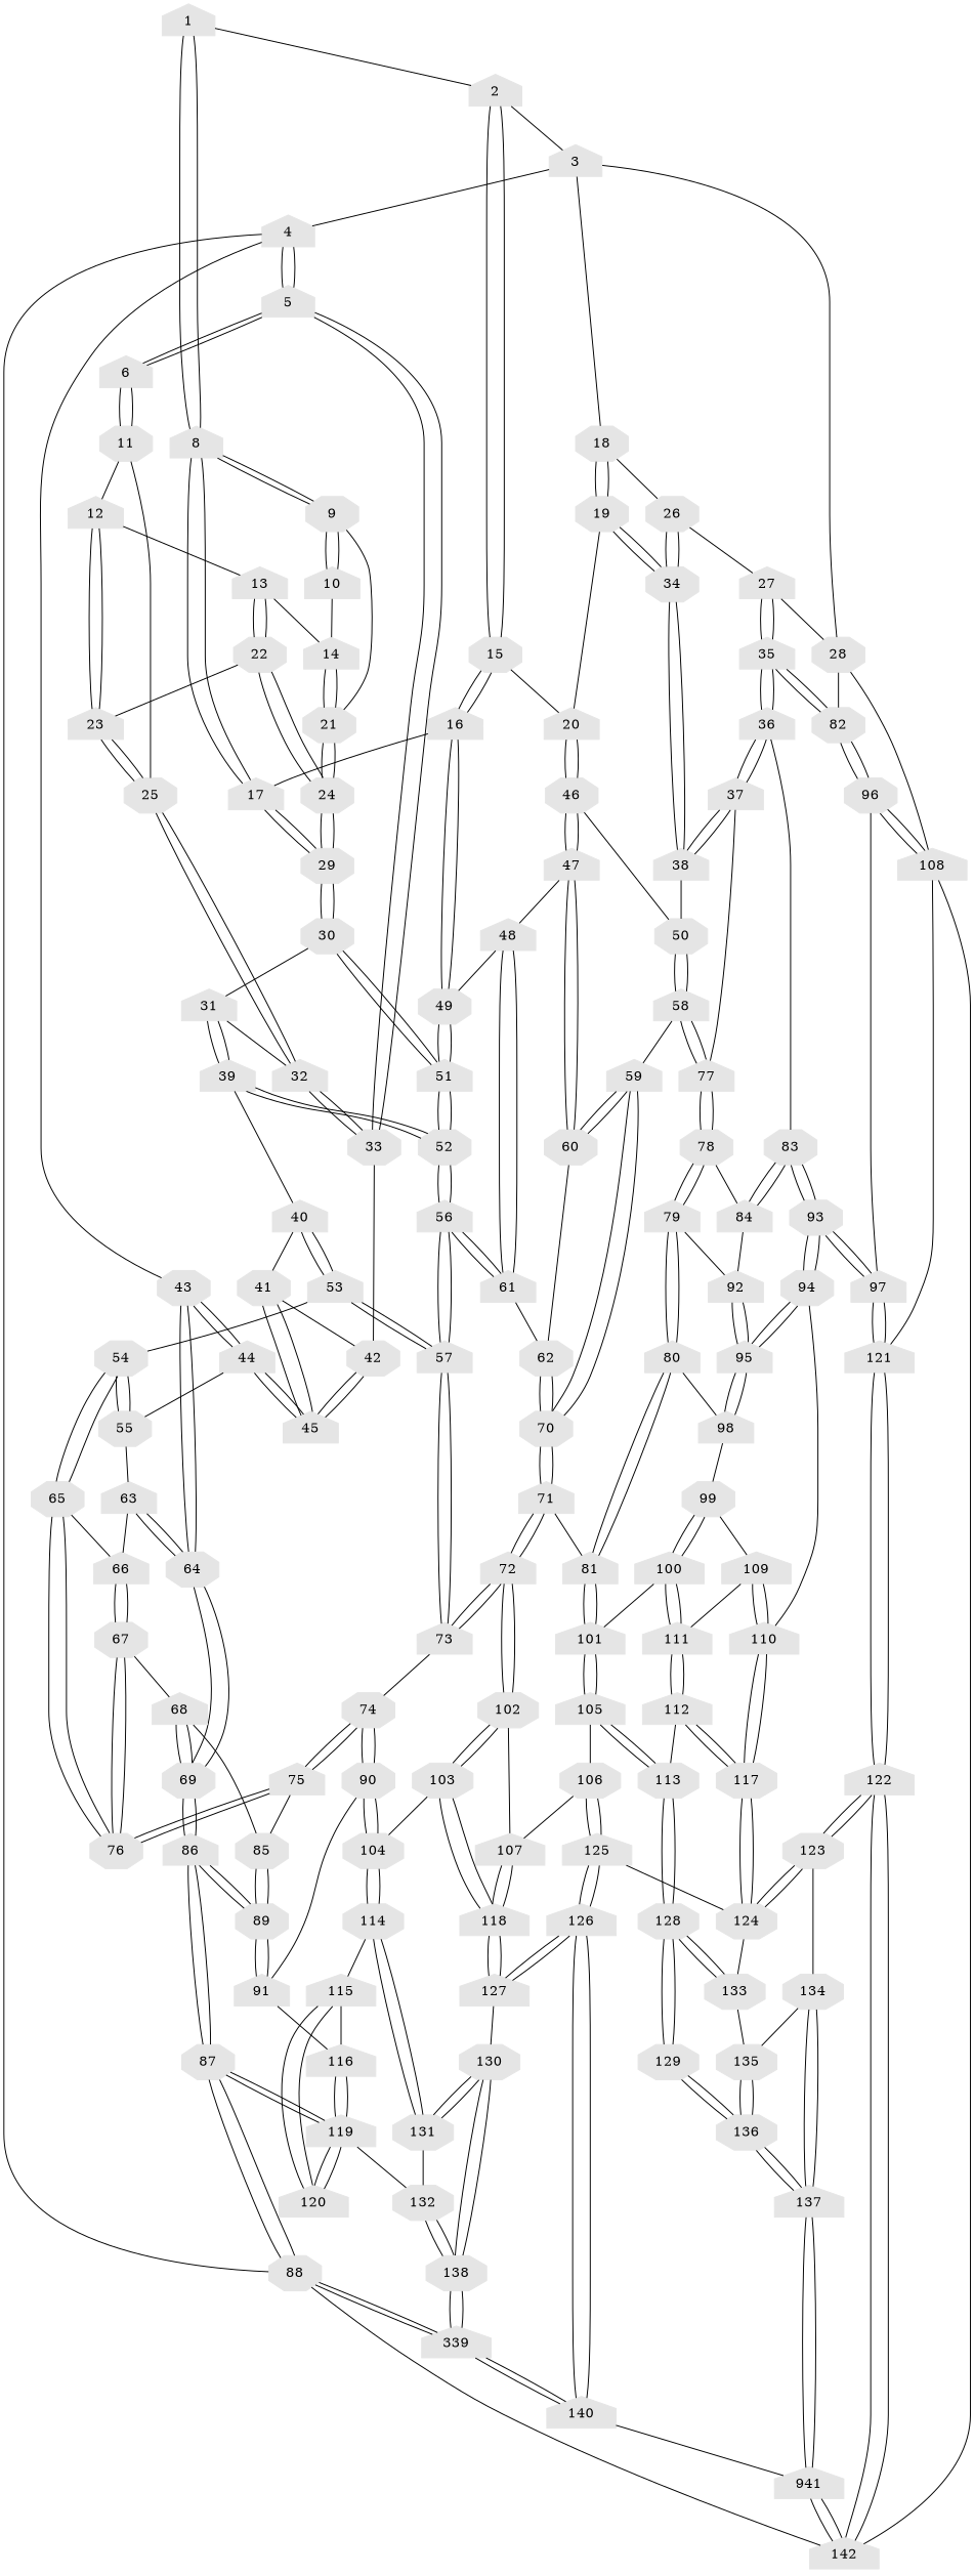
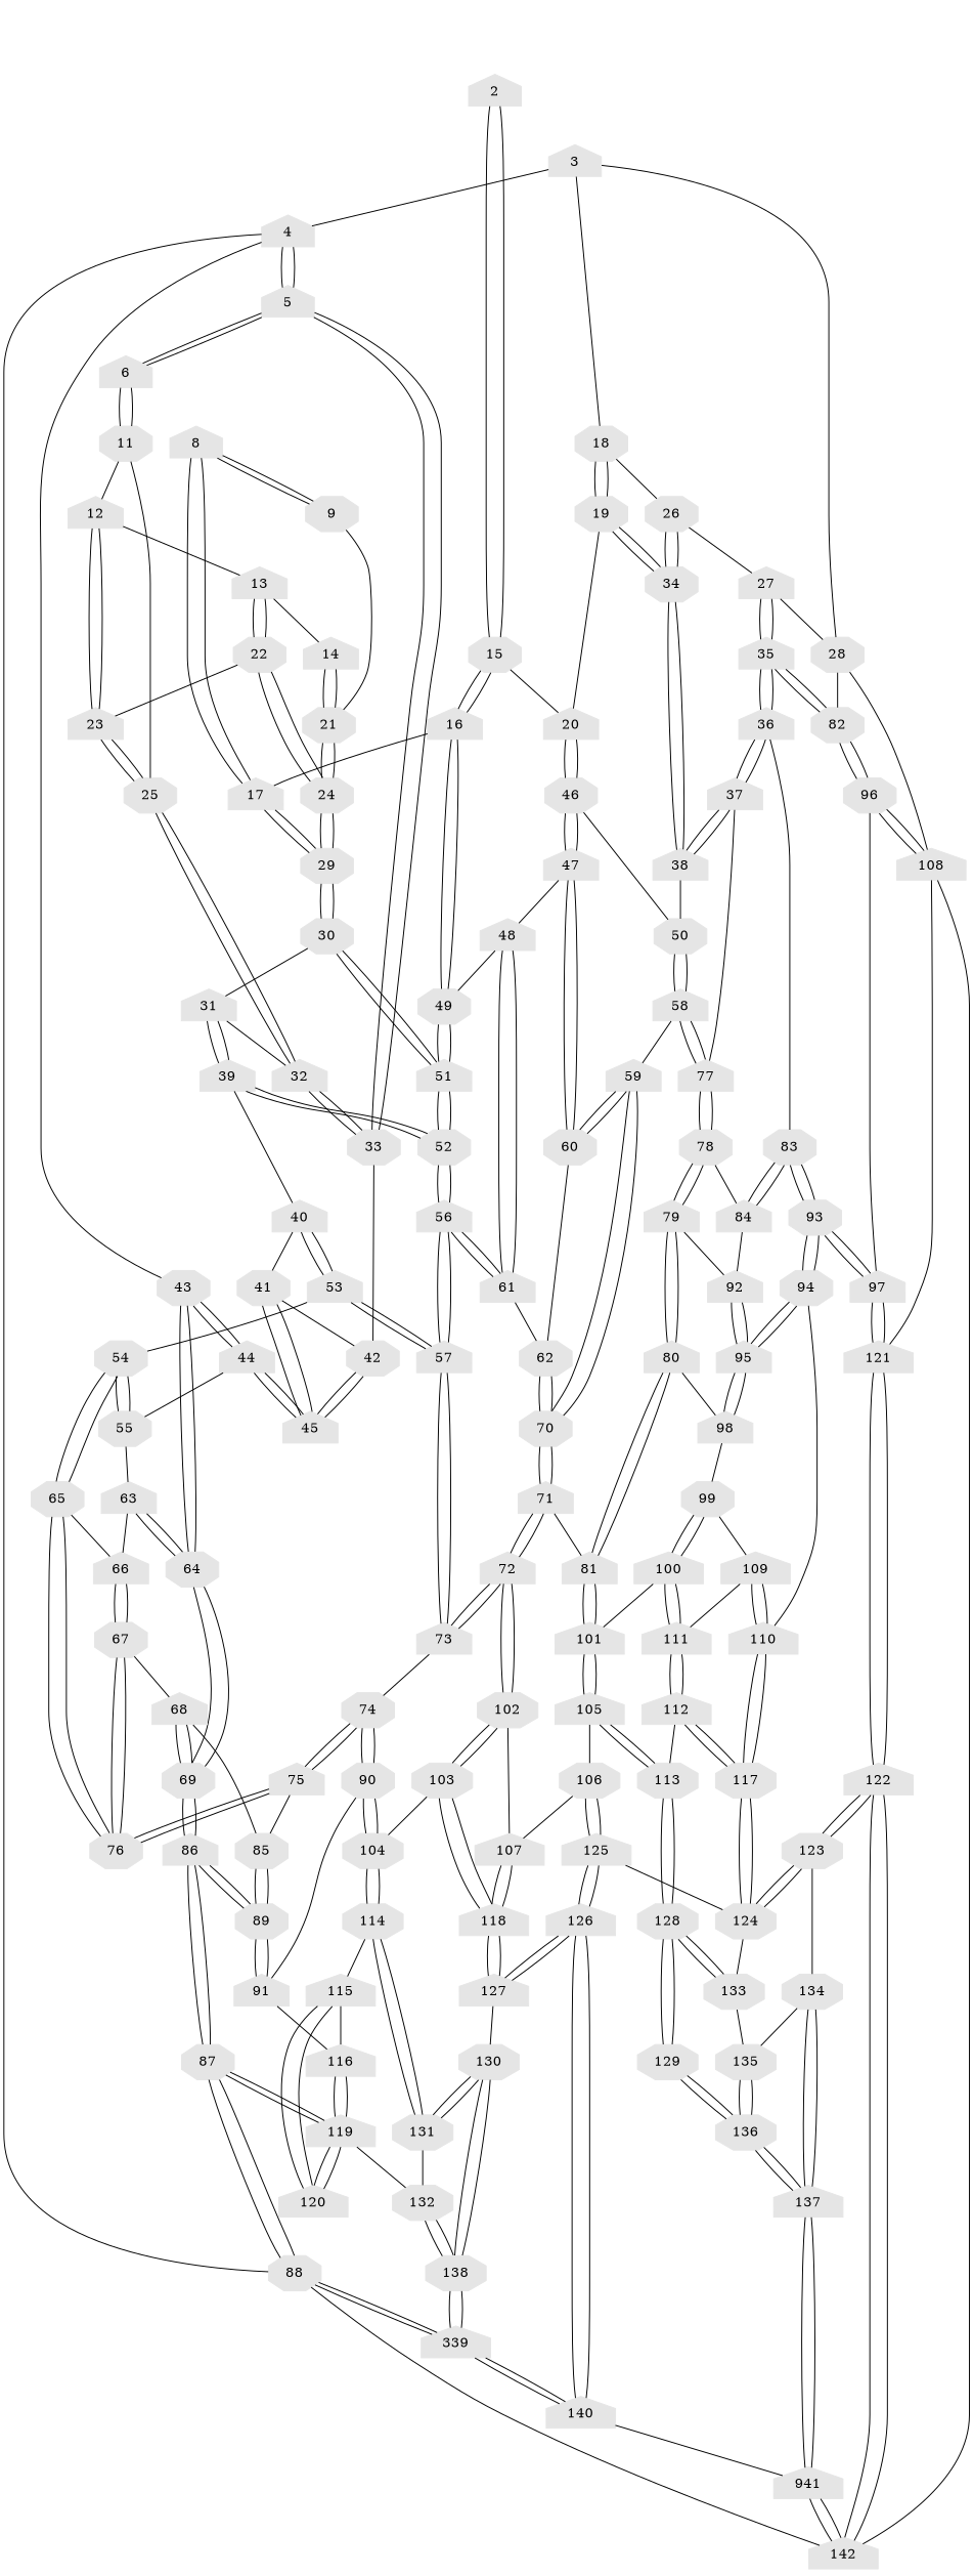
  graph {
    node [color=gray90 shape=house style=filled]
-   1
    2
    8
    3
    15 [shape=octagon]
    9 [shape=octagon]
    17
    4
    18 [shape=octagon]
    28 [shape=octagon]
    16
    20
    5
    43 [shape=octagon]
    88 [shape=octagon]
    19 [shape=octagon]
    26 [shape=octagon]
    82 [shape=octagon]
    108
    6
    33 [shape=octagon]
    44
    64 [shape=octagon]
    n24 [label=339]
    142
    11 [shape=octagon]
    42 [shape=octagon]
    12
    25 [shape=octagon]
-   10
    14
    21 [shape=octagon]
    29 [shape=octagon]
    24 [shape=octagon]
    13
    23
    32
    22 [shape=octagon]
    49 [shape=octagon]
    46 [shape=octagon]
    51
    30 [shape=octagon]
    34 [shape=octagon]
    27
    38
    50 [shape=octagon]
    47
    35
    36
    96 [shape=octagon]
    121
    31
    39
    52 [shape=octagon]
    40
    45
    37
    83 [shape=octagon]
    77
    84
    93 [shape=octagon]
    78 [shape=octagon]
    58
    41 [shape=octagon]
    53
    56
    54 [shape=octagon]
    57
    55 [shape=octagon]
    69 [shape=octagon]
    63
    48
    60 [shape=octagon]
    61
    62 [shape=octagon]
    59
    65 [shape=octagon]
    73
    66
    76 [shape=octagon]
    74 [shape=octagon]
    70 [shape=octagon]
    71
    67 [shape=octagon]
    86
    68
    85 [shape=octagon]
    89 [shape=octagon]
    87 [shape=octagon]
    72
    81
    102 [shape=octagon]
    101
    103 [shape=octagon]
    107
    75
    90 [shape=octagon]
    91
    104 [shape=octagon]
    79
    80
    92
    98
    95
    99 [shape=octagon]
    105
    97
    94 [shape=octagon]
    119
    120
    132 [shape=octagon]
    140
    116
    114 [shape=octagon]
    110
    117 [shape=octagon]
    122
    100
    109
    111
    112
    106 [shape=octagon]
    113 [shape=octagon]
    118
    127
    115
    131 [shape=octagon]
    125
    128 [shape=octagon]
    124 [shape=octagon]
    126
    133 [shape=octagon]
    129 [shape=octagon]
    130 [shape=octagon]
    138 [shape=octagon]
    123 [shape=octagon]
    134 [shape=octagon]
    135 [shape=octagon]
    137
    136 [shape=octagon]
    n141 [label=941]
-   1 -- 2
-   1 -- 8
-   1 -- 8
-   2 -- 3
    2 -- 15
    2 -- 15
    8 -- 9
    8 -- 9
    8 -- 17
    8 -- 17
    3 -- 4
    3 -- 18
    3 -- 28
    15 -- 16
    15 -- 16
    15 -- 20
-   9 -- 10
-   9 -- 10
    9 -- 21
    17 -- 29
    17 -- 29
    4 -- 5
    4 -- 5
    4 -- 43
    4 -- 88
    18 -- 19
    18 -- 19
    18 -- 26
    28 -- 82
    28 -- 108
    16 -- 17
    16 -- 49
    16 -- 49
    20 -- 46
    20 -- 46
    5 -- 6
    5 -- 6
    5 -- 33
    5 -- 33
    43 -- 44
    43 -- 44
    43 -- 64
    43 -- 64
    88 -- n24
    88 -- n24
    88 -- 142
    19 -- 20
    19 -- 34
    19 -- 34
    26 -- 34
    26 -- 34
    26 -- 27
    82 -- 96
    82 -- 96
    108 -- 142
    108 -- 121
    6 -- 11
    6 -- 11
    33 -- 42
    44 -- 45
    44 -- 45
    44 -- 55
    64 -- 69
    64 -- 69
    n24 -- 140
    n24 -- 140
    11 -- 12
    11 -- 25
    42 -- 45
    42 -- 45
    12 -- 13
    12 -- 23
    12 -- 23
    25 -- 32
    25 -- 32
-   10 -- 14
    14 -- 21
    14 -- 21
    21 -- 24
    21 -- 24
    29 -- 30
    29 -- 30
    24 -- 29
    24 -- 29
    13 -- 14
    13 -- 22
    13 -- 22
    23 -- 25
    23 -- 25
    32 -- 33
    32 -- 33
    22 -- 24
    22 -- 24
    22 -- 23
    49 -- 51
    49 -- 51
    46 -- 50
    46 -- 47
    46 -- 47
    51 -- 52
    51 -- 52
    30 -- 51
    30 -- 51
    30 -- 31
    34 -- 38
    34 -- 38
    27 -- 28
    27 -- 35
    27 -- 35
    38 -- 50
    50 -- 58
    50 -- 58
    47 -- 48
    47 -- 60
    47 -- 60
    35 -- 82
    35 -- 82
    35 -- 36
    35 -- 36
    36 -- 37
    36 -- 37
    36 -- 83
    96 -- 108
    96 -- 108
    96 -- 97
    121 -- 122
    121 -- 122
    31 -- 32
    31 -- 39
    31 -- 39
    39 -- 52
    39 -- 52
    39 -- 40
    52 -- 56
    52 -- 56
    40 -- 41
    40 -- 53
    40 -- 53
    37 -- 38
    37 -- 38
    37 -- 77
    83 -- 84
    83 -- 84
    83 -- 93
    83 -- 93
    77 -- 78
    77 -- 78
    84 -- 92
    93 -- 97
    93 -- 97
    93 -- 94
    93 -- 94
    78 -- 84
    78 -- 79
    78 -- 79
    58 -- 77
    58 -- 77
    58 -- 59
    41 -- 42
    41 -- 45
    41 -- 45
    53 -- 54
    53 -- 57
    53 -- 57
    56 -- 57
    56 -- 57
    56 -- 61
    56 -- 61
    54 -- 55
    54 -- 55
    54 -- 65
    54 -- 65
    57 -- 73
    57 -- 73
    55 -- 63
    69 -- 86
    69 -- 86
    63 -- 64
    63 -- 64
    63 -- 66
    48 -- 49
    48 -- 61
    48 -- 61
    60 -- 62
    61 -- 62
    62 -- 70
    62 -- 70
    59 -- 60
    59 -- 60
    59 -- 70
    59 -- 70
    65 -- 66
    65 -- 76
    65 -- 76
    73 -- 74
    66 -- 67
    66 -- 67
    74 -- 75
    74 -- 75
    74 -- 90
    74 -- 90
    70 -- 71
    70 -- 71
    71 -- 72
    71 -- 72
    71 -- 81
    67 -- 76
    67 -- 76
    67 -- 68
    86 -- 89
    86 -- 89
    86 -- 87
    86 -- 87
    68 -- 69
    68 -- 69
    68 -- 85
    85 -- 89
    85 -- 89
    89 -- 91
    89 -- 91
    87 -- 88
    87 -- 88
    87 -- 119
    87 -- 119
    72 -- 73
    72 -- 73
    72 -- 102
    72 -- 102
    81 -- 101
    81 -- 101
    102 -- 103
    102 -- 103
    102 -- 107
    101 -- 105
    101 -- 105
    103 -- 104
    103 -- 118
    103 -- 118
    107 -- 118
    107 -- 118
    75 -- 76
    75 -- 76
    75 -- 85
    90 -- 91
    90 -- 104
    90 -- 104
    91 -- 116
    104 -- 114
    104 -- 114
    79 -- 80
    79 -- 80
    79 -- 92
    80 -- 81
    80 -- 81
    80 -- 98
    92 -- 95
    92 -- 95
    98 -- 99
    95 -- 98
    95 -- 98
    99 -- 100
    99 -- 100
    99 -- 109
    105 -- 106
    105 -- 113
    105 -- 113
    97 -- 121
    97 -- 121
    94 -- 95
    94 -- 95
    94 -- 110
    119 -- 120
    119 -- 120
    119 -- 132
    132 -- 138
    132 -- 138
    140 -- n141
    116 -- 119
    116 -- 119
    114 -- 115
    114 -- 131
    114 -- 131
    110 -- 117
    110 -- 117
    117 -- 124
    117 -- 124
    122 -- 142
    122 -- 142
    122 -- 123
    122 -- 123
    100 -- 101
    100 -- 111
    100 -- 111
    109 -- 110
    109 -- 110
    109 -- 111
    111 -- 112
    111 -- 112
    112 -- 117
    112 -- 117
    112 -- 113
    106 -- 107
    106 -- 125
    106 -- 125
    113 -- 128
    113 -- 128
    118 -- 127
    118 -- 127
    127 -- 130
    115 -- 120
    115 -- 120
    115 -- 116
    131 -- 132
    125 -- 124
    125 -- 126
    125 -- 126
    128 -- 133
    128 -- 133
    128 -- 129
    128 -- 129
    124 -- 133
    126 -- 140
    126 -- 140
    126 -- 127
    126 -- 127
    133 -- 135
    129 -- 136
    129 -- 136
    130 -- 131
    130 -- 131
    130 -- 138
    130 -- 138
    138 -- n24
    138 -- n24
    123 -- 124
    123 -- 124
    123 -- 134
    134 -- 135
    134 -- 137
    134 -- 137
    135 -- 136
    135 -- 136
    137 -- n141
    137 -- n141
    136 -- 137
    136 -- 137
    n141 -- 142
    n141 -- 142
  }
